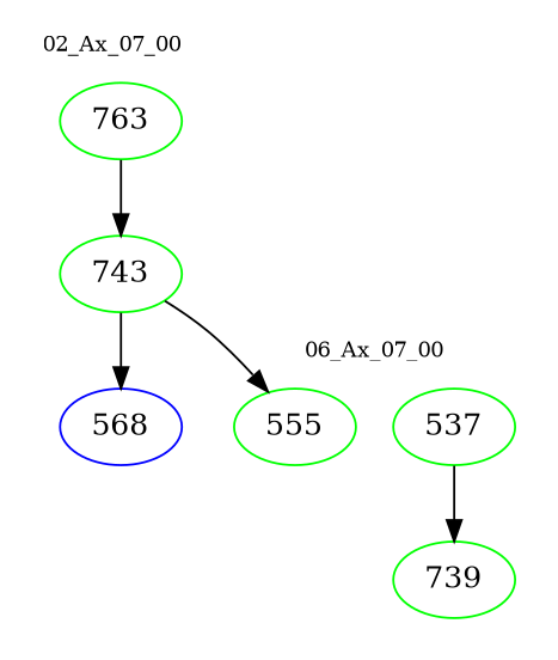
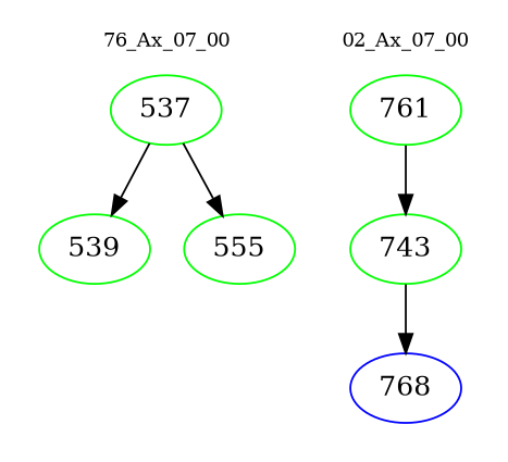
  digraph {
    node [color=green]
    edge [color=black]
-   n1 [label=739]
+   n1 [label=539]
    n2 [label=537]
    n3 [label=555]
-   n4 [label=763]
+   n4 [label=761]
    n5 [label=743]
-   n6 [color=blue label=568]
+   n6 [color=blue label=768]
    subgraph cluster_1 {
      color=white
      fontsize=10
-     label="06_Ax_07_00"
+     label="76_Ax_07_00"
      n1
      n2
      n3
    }
    subgraph cluster_2 {
      color=white
      fontsize=10
      label="02_Ax_07_00"
      n4
      n5
      n6
    }
    n2 -> n1
-   n5 -> n3
+   n2 -> n3
    n4 -> n5
    n5 -> n6
  }
